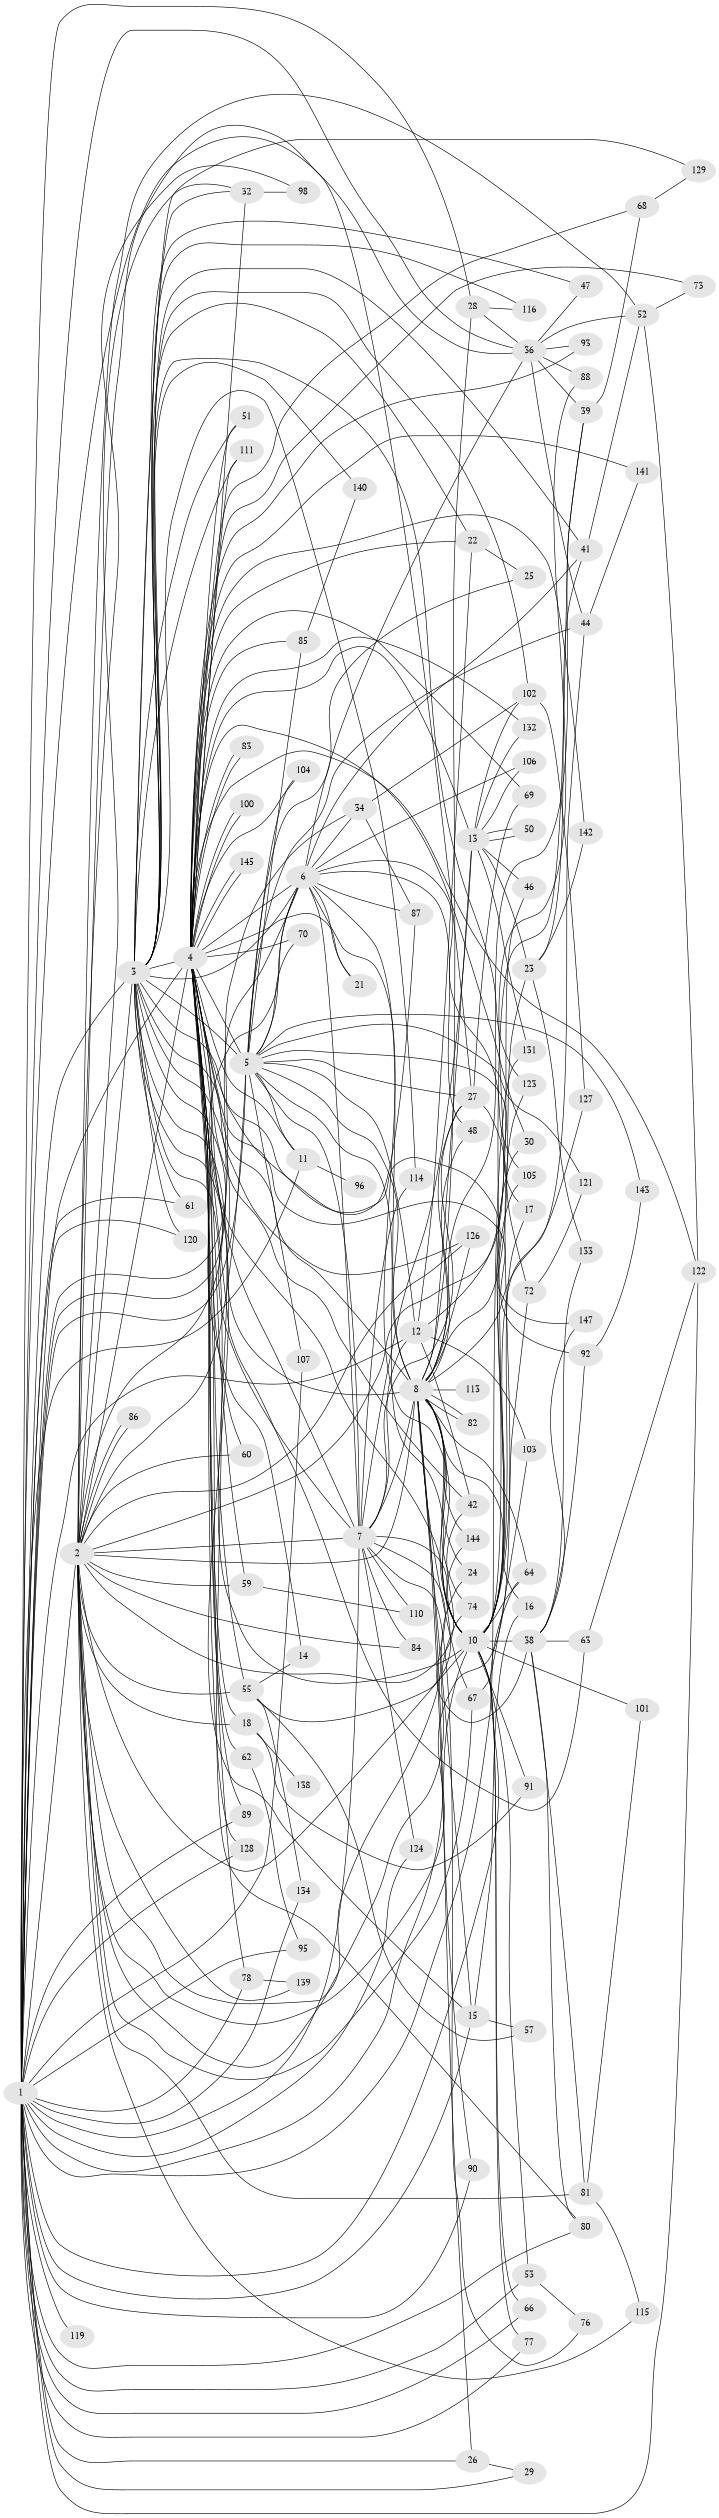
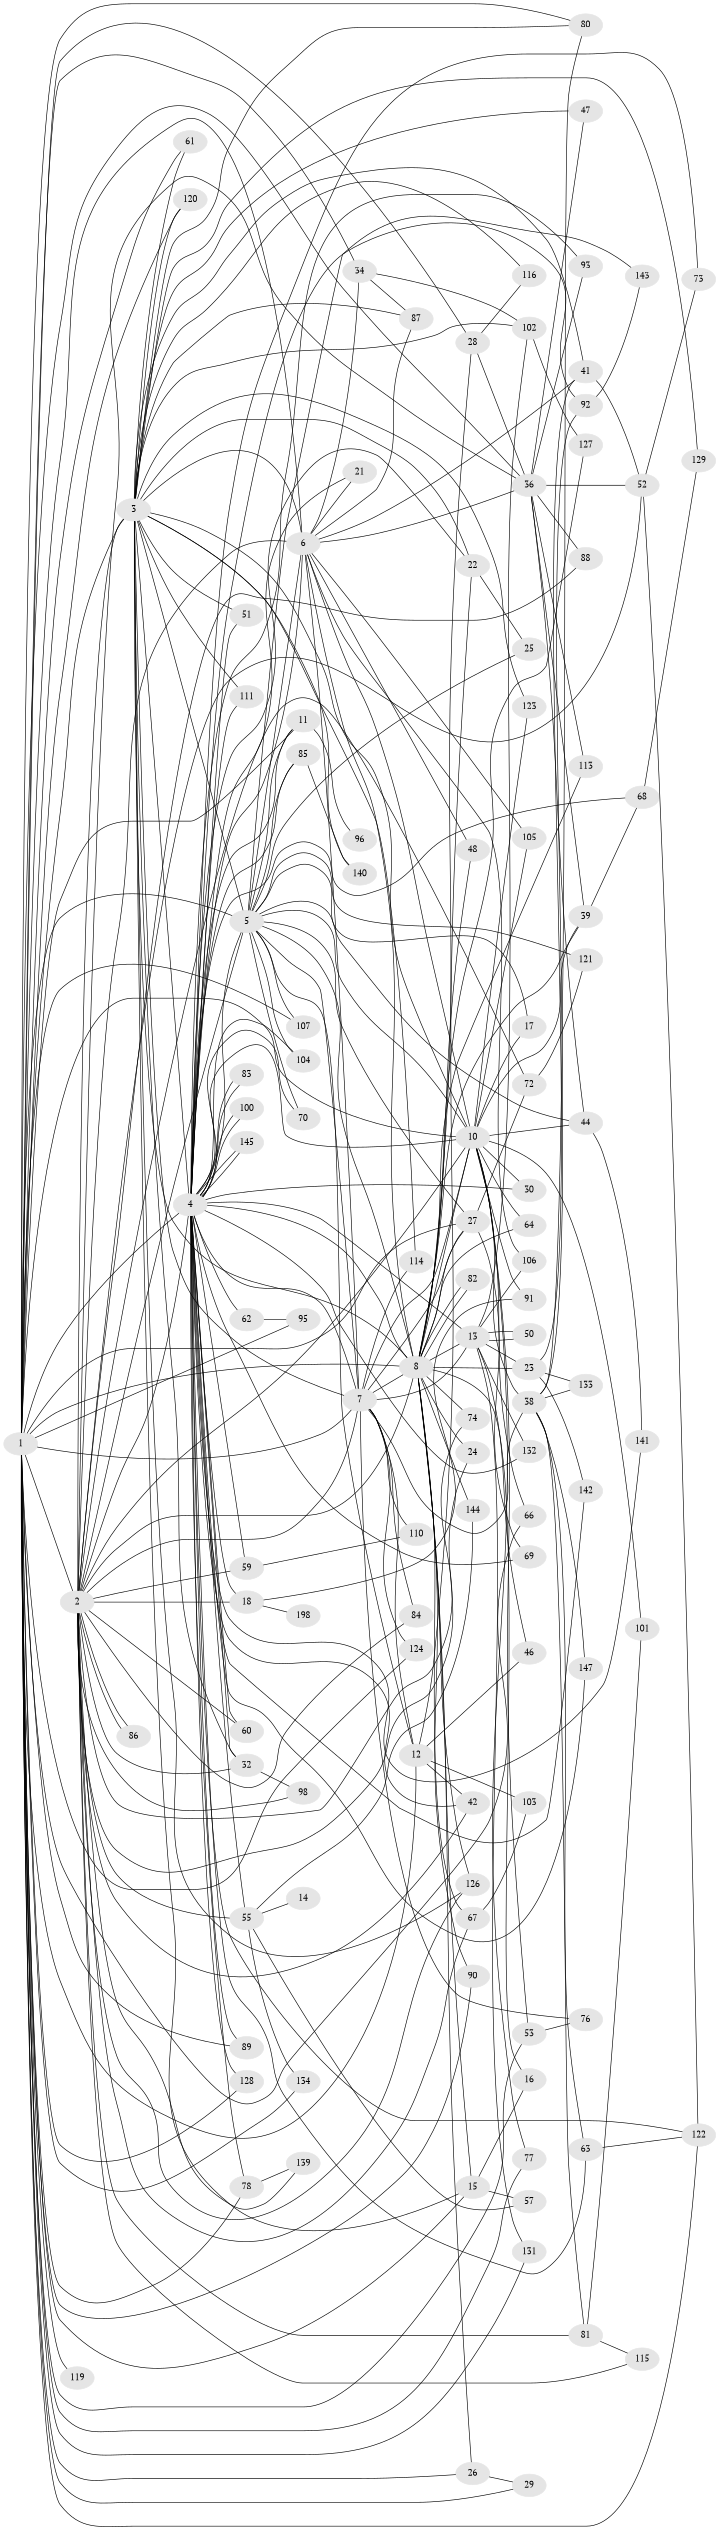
  graph {
    fontname="PT Serif"
    rankdir=LR
    node [color=gray90 fontname="PT Serif" style=filled]
    edge [fontname="PT Serif"]
    1 [super="+33"]
    2 [super="+37"]
    3 [super="+45"]
    4 [super="+9"]
    5 [super="+58"]
    6 [super="+43"]
    7 [super="+35"]
    8 [super="+19"]
    10 [super="+94"]
    11 [super="+40"]
    12 [super="+31"]
    15
    26
    27 [super="+79"]
    28
    29
    34
    36 [super="+71"]
    53
    61
    66
    77
    78
    80
    89
    90
    95
    107
    119
    120
    122 [super="+135"]
    124
    128
    131
    134
    18 [super="+109"]
    24
    32 [super="+70"]
    42 [super="+97"]
    52 [super="+65"]
    55 [super="+130"]
    59
    60
    67
    72
    74
    81 [super="+137"]
    84 [super="+99"]
    86
    88
    98
    115
    126 [super="+149"]
    139
    22 [super="+148"]
    41 [super="+136"]
    47
    51
    87 [super="+108"]
    102 [super="+118"]
    111
    114
    116
    123
    129
    140
    14
    13 [super="+54"]
    n69 [label=70]
    21
    30
    62
    63 [super="+146"]
    68
    69
    73
    83
    85
    92
    93
    100 [super="+117"]
    104
    132
    141
    142
    145
    147
    17 [super="+75"]
    25
    44 [super="+56"]
    121
    143
    48
    105
    106
    38 [super="+125"]
    76
    110
    16
    23
    39 [super="+49"]
    64
    82
    113
    127
    144
    91
    101
    96
    46
    103
    57
-   138
+   138 [label=198]
    50
    133
    1 -- 2
    1 -- 3
    1 -- 4 [weight=2]
    1 -- 5
    1 -- 6
    1 -- 7
-   1 -- 64
+   1 -- 8
    1 -- 10
    1 -- 11
    1 -- 12
    1 -- 15
    1 -- 26
    1 -- 27 [weight=2]
    1 -- 28
    1 -- 29
    1 -- 34
    1 -- 36
    1 -- 53
    1 -- 61
    1 -- 66
    1 -- 77
    1 -- 78
    1 -- 80
    1 -- 89
    1 -- 90
    1 -- 95
    1 -- 107
    1 -- 119 [weight=2]
    1 -- 120
    1 -- 122
    1 -- 124
    1 -- 128
    1 -- 131
    1 -- 134
    2 -- 3
    2 -- 4 [weight=3]
    2 -- 5
    2 -- 6
    2 -- 7 [weight=2]
    2 -- 8
    2 -- 10
    2 -- 36
    2 -- 18 [weight=2]
    2 -- 24
    2 -- 32
    2 -- 42
    2 -- 52
    2 -- 55
    2 -- 59
    2 -- 60
    2 -- 67
    2 -- 72
    2 -- 74
    2 -- 81 [weight=2]
    2 -- 84
    2 -- 86
    2 -- 86
    2 -- 88
    2 -- 98
    2 -- 115
    2 -- 126
    2 -- 139
    3 -- 4 [weight=2]
    3 -- 5 [weight=2]
    3 -- 6
    3 -- 7
    3 -- 8
    3 -- 10
    3 -- 15
    3 -- 61
    3 -- 80
    3 -- 120
    3 -- 32
    3 -- 126
    3 -- 22
    3 -- 41
    3 -- 47
    3 -- 51
    3 -- 87
    3 -- 102
    3 -- 111
    3 -- 114
    3 -- 116
    3 -- 123
    3 -- 129
    3 -- 140
    4 -- 5 [weight=2]
    4 -- 6 [weight=2]
    4 -- 7 [weight=2]
    4 -- 8 [weight=2]
    4 -- 10 [weight=2]
    4 -- 11
    4 -- 78
    4 -- 89
    4 -- 122
    4 -- 128
    4 -- 18
    4 -- 32
    4 -- 42
    4 -- 55
    4 -- 59
    4 -- 60
    4 -- 22
    4 -- 51
    4 -- 111
-   4 -- 14
    4 -- 13
    4 -- n69
    4 -- 21
    4 -- 30
    4 -- 62
    4 -- 63
    4 -- 68
    4 -- 69
    4 -- 73
    4 -- 83
    4 -- 83
    4 -- 85
    4 -- 92
    4 -- 93
    4 -- 100 [weight=2]
    4 -- 100
    4 -- 104
    4 -- 132
    4 -- 141
    4 -- 142
    4 -- 145
    4 -- 145
    4 -- 147
    5 -- 6
    5 -- 7
    5 -- 8
    5 -- 10
    5 -- 11
    5 -- 12
    5 -- 27
    5 -- 107
    5 -- n69
    5 -- 85
    5 -- 104
    5 -- 17
    5 -- 25
    5 -- 44
    5 -- 121
    5 -- 143
    6 -- 7
    6 -- 8
    6 -- 10
    6 -- 34
    6 -- 36
    6 -- 41
    6 -- 87
    6 -- 21
    6 -- 48
    6 -- 105
    6 -- 106
    7 -- 8
    7 -- 10
    7 -- 12
    7 -- 27
    7 -- 124
    7 -- 84 [weight=2]
    7 -- 114
    7 -- 13
    7 -- 38
    7 -- 76
    7 -- 110
    8 -- 10
    8 -- 15
    8 -- 26
    8 -- 27
    8 -- 28
    8 -- 90
    8 -- 24
    8 -- 67
    8 -- 74
    8 -- 126
    8 -- 13 [weight=2]
    8 -- 48
    8 -- 16
    8 -- 23
    8 -- 39
    8 -- 64
    8 -- 82
    8 -- 82
    8 -- 113
    8 -- 127
    8 -- 144
    10 -- 53
    10 -- 66
    10 -- 77
    10 -- 123
    10 -- 30
    10 -- 17 [weight=2]
    10 -- 44
    10 -- 105
    10 -- 38 [weight=2]
    10 -- 39
    10 -- 64
    10 -- 91
    10 -- 101
    11 -- 96 [weight=2]
    12 -- 42
    12 -- 22
    12 -- 46
    12 -- 103
    15 -- 16
    15 -- 57
    26 -- 29
    27 -- 72
    27 -- 69
    28 -- 36
    28 -- 116
    34 -- 87
    34 -- 102
    36 -- 52
    36 -- 88
    36 -- 47
    36 -- 93
    36 -- 44
    36 -- 39
+   36 -- 113
    53 -- 76
    78 -- 139
    18 -- 91
    18 -- 138 [weight=2]
    32 -- 98
    52 -- 122
    52 -- 73
    55 -- 134
    55 -- 14
    55 -- 144
    55 -- 57
    59 -- 110
    67 -- 103
    72 -- 121
    81 -- 115
    81 -- 101
    22 -- 25
    41 -- 52
    102 -- 127
    13 -- 131
    13 -- 102
    13 -- 132
    13 -- 106
    13 -- 23
    13 -- 46
    13 -- 50
    13 -- 50
    62 -- 95
    63 -- 122
    68 -- 129
    85 -- 140
    92 -- 143
    44 -- 141
    38 -- 80
    38 -- 81
    38 -- 63
    38 -- 92
    38 -- 147
    38 -- 133
    23 -- 41
    23 -- 142
    23 -- 133
    39 -- 68
  }
